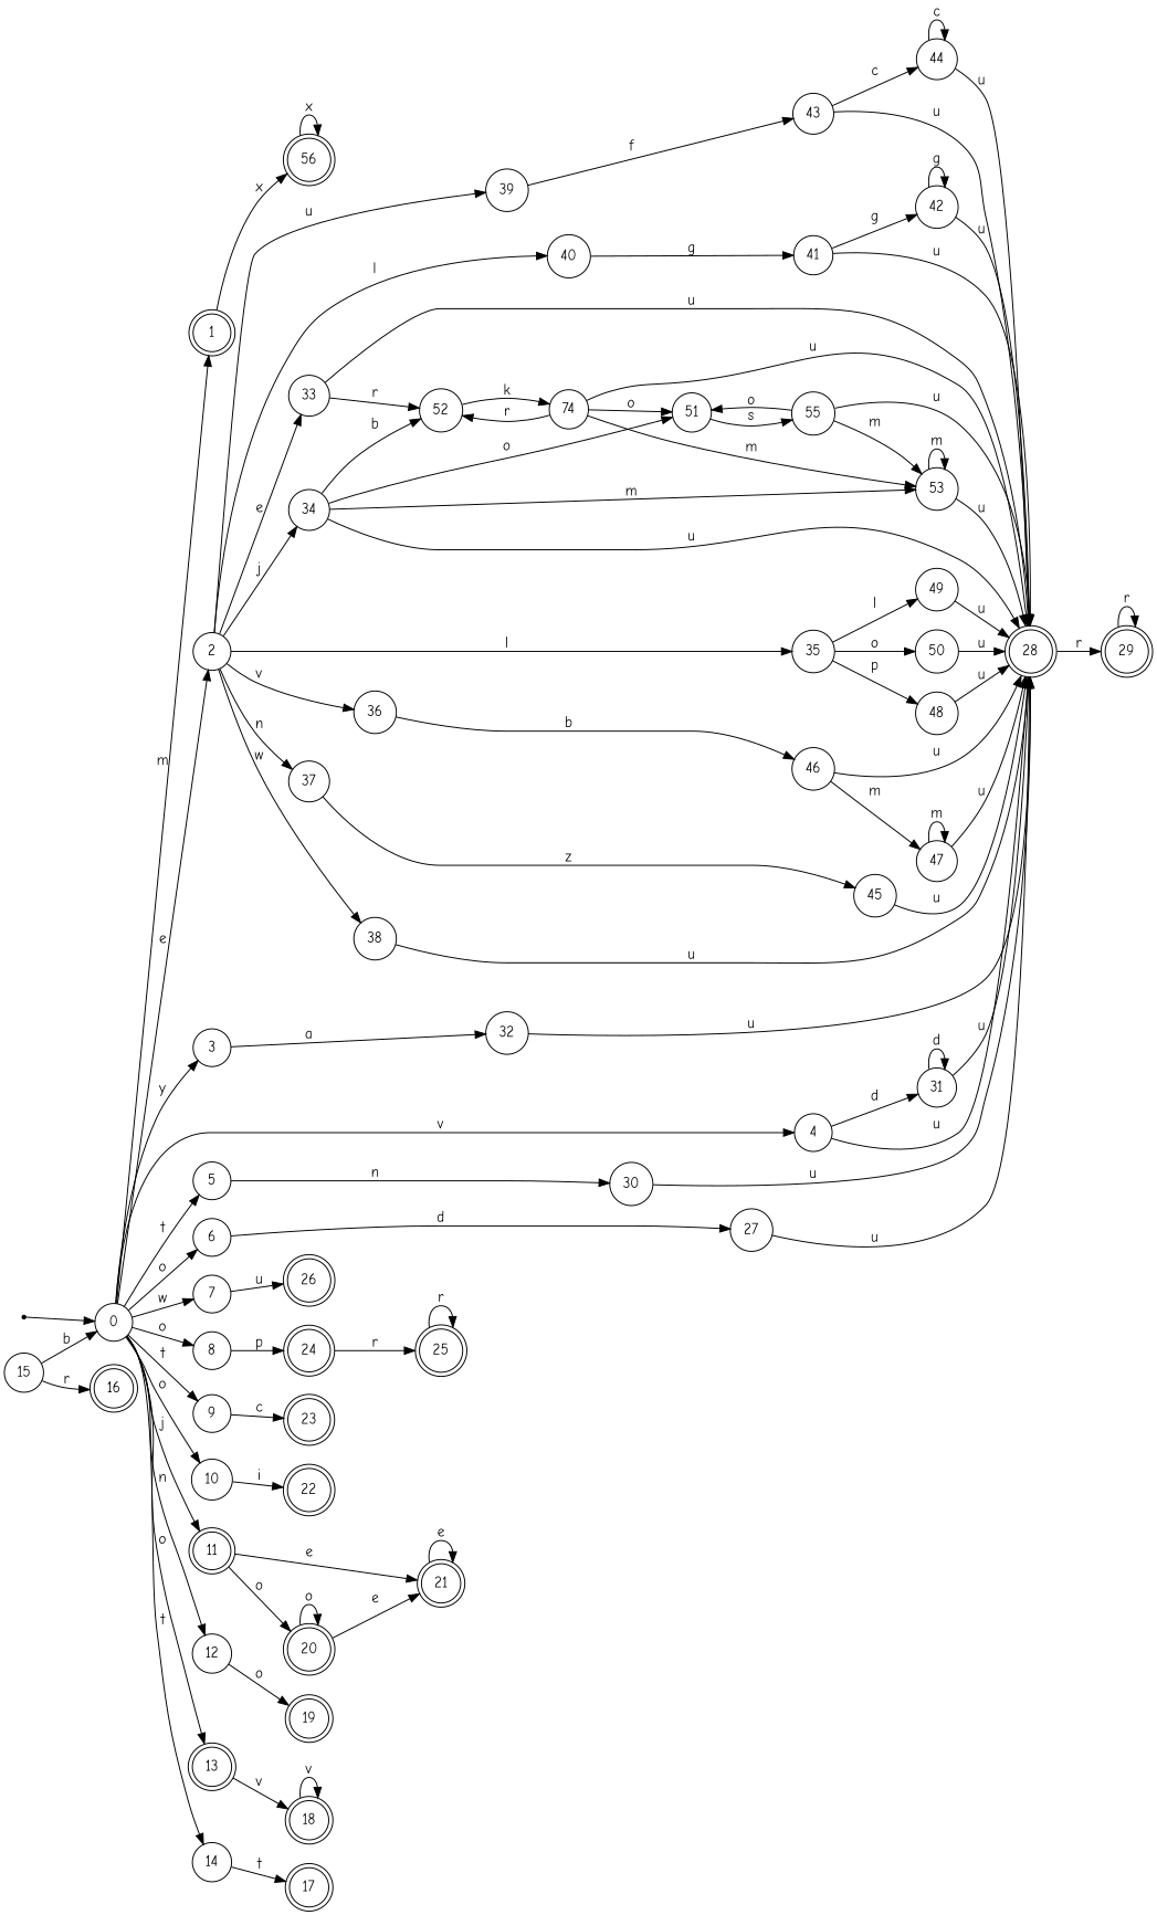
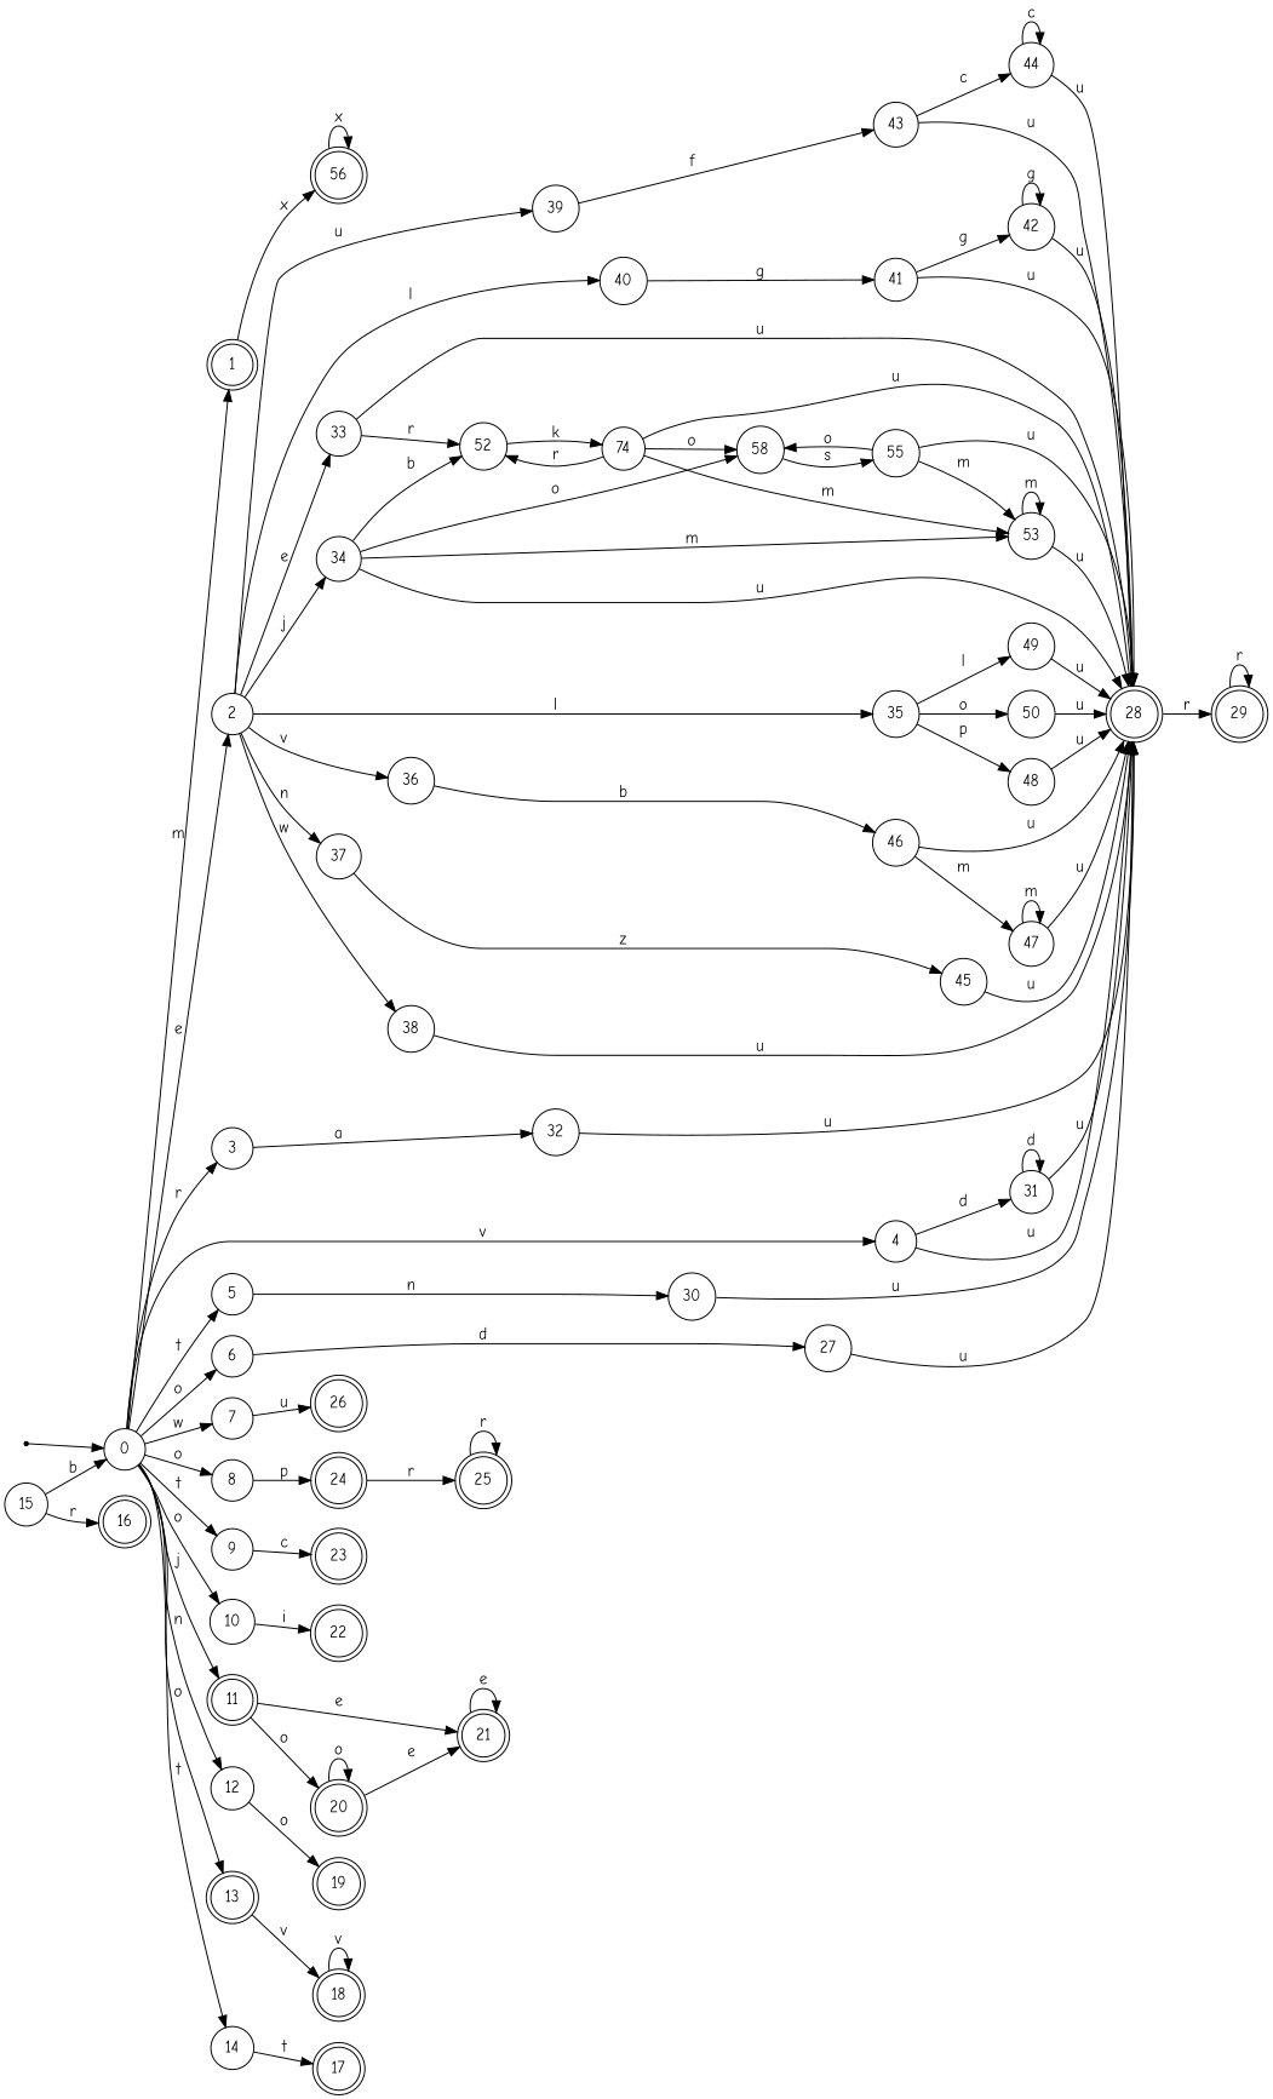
  digraph {
    fontname="Comic Neue"
    rankdir=LR
    node [fontname="Comic Neue" shape=circle]
    edge [fontname="Comic Neue"]
    dummy0 [shape=point]
    0
    1 [shape=doublecircle]
    2
    3
    4
    5
    6
    7
    8
    9
    10
    11 [shape=doublecircle]
    12
    13 [shape=doublecircle]
    14
    56 [shape=doublecircle]
    33
    34
    35
    36
    37
    38
    39
    40
    32
    28 [shape=doublecircle]
    31
    30
    27
    26 [shape=doublecircle]
    24 [shape=doublecircle]
    23 [shape=doublecircle]
    22 [shape=doublecircle]
    20 [shape=doublecircle]
    21 [shape=doublecircle]
    19 [shape=doublecircle]
    18 [shape=doublecircle]
    17 [shape=doublecircle]
    15
    16 [shape=doublecircle]
    52
-   51
+   51 [label=58]
    53
    48
    49
    50
    46
    45
    43
    41
    29 [shape=doublecircle]
    25 [shape=doublecircle]
    55
    n55 [label=74]
    47
    44
    42
    dummy0 -> 0
    0 -> 1 [label=m]
    0 -> 2 [label=e]
-   0 -> 3 [label=y]
+   0 -> 3 [label=r]
    0 -> 4 [label=v]
    0 -> 5 [label=t]
    0 -> 6 [label=o]
    0 -> 7 [label=w]
    0 -> 8 [label=o]
    0 -> 9 [label=t]
    0 -> 10 [label=o]
    0 -> 11 [label=j]
    0 -> 12 [label=n]
    0 -> 13 [label=o]
    0 -> 14 [label=t]
    1 -> 56 [label=x]
    2 -> 33 [label=e]
    2 -> 34 [label=j]
    2 -> 35 [label=l]
    2 -> 36 [label=v]
    2 -> 37 [label=n]
    2 -> 38 [label=w]
    2 -> 39 [label=u]
    2 -> 40 [label=l]
    3 -> 32 [label=a]
    4 -> 28 [label=u]
    4 -> 31 [label=d]
    5 -> 30 [label=n]
    6 -> 27 [label=d]
    7 -> 26 [label=u]
    8 -> 24 [label=p]
    9 -> 23 [label=c]
    10 -> 22 [label=i]
    11 -> 20 [label=o]
    11 -> 21 [label=e]
    12 -> 19 [label=o]
    13 -> 18 [label=v]
    14 -> 17 [label=t]
    56 -> 56 [label=x]
    33 -> 28 [label=u]
    33 -> 52 [label=r]
    34 -> 28 [label=u]
    34 -> 52 [label=b]
    34 -> 51 [label=o]
    34 -> 53 [label=m]
    35 -> 48 [label=p]
    35 -> 49 [label=l]
    35 -> 50 [label=o]
    36 -> 46 [label=b]
    37 -> 45 [label=z]
    38 -> 28 [label=u]
    39 -> 43 [label=f]
    40 -> 41 [label=g]
    32 -> 28 [label=u]
    28 -> 29 [label=r]
    31 -> 28 [label=u]
    31 -> 31 [label=d]
    30 -> 28 [label=u]
    27 -> 28 [label=u]
    24 -> 25 [label=r]
    20 -> 20 [label=o]
    20 -> 21 [label=e]
    21 -> 21 [label=e]
    18 -> 18 [label=v]
    15 -> 0 [label=b]
    15 -> 16 [label=r]
    52 -> n55 [label=k]
    51 -> 55 [label=s]
    53 -> 28 [label=u]
    53 -> 53 [label=m]
    48 -> 28 [label=u]
    49 -> 28 [label=u]
    50 -> 28 [label=u]
    46 -> 28 [label=u]
    46 -> 47 [label=m]
    45 -> 28 [label=u]
    43 -> 28 [label=u]
    43 -> 44 [label=c]
    41 -> 28 [label=u]
    41 -> 42 [label=g]
    29 -> 29 [label=r]
    25 -> 25 [label=r]
    55 -> 28 [label=u]
    55 -> 51 [label=o]
    55 -> 53 [label=m]
    n55 -> 28 [label=u]
    n55 -> 52 [label=r]
    n55 -> 51 [label=o]
    n55 -> 53 [label=m]
    47 -> 28 [label=u]
    47 -> 47 [label=m]
    44 -> 28 [label=u]
    44 -> 44 [label=c]
    42 -> 28 [label=u]
    42 -> 42 [label=g]
  }
